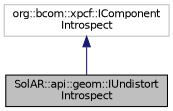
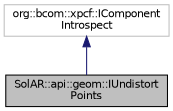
  digraph {
    node [fontname=Helvetica fontsize=10 shape=record style=filled]
-   n1 [color=black fillcolor=grey75 fontcolor=black height=0.2 label="SolAR::api::geom::IUndistort\lIntrospect" width=0.4]
+   n1 [color=black fillcolor=grey75 fontcolor=black height=0.2 label="SolAR::api::geom::IUndistort\lPoints" width=0.4]
    n2 [color=grey75 fillcolor=white height=0.2 label="org::bcom::xpcf::IComponent\lIntrospect" width=0.4]
    n2 -> n1 [color=midnightblue dir=back fontname=Helvetica fontsize=10 labelfontname=Helvetica labelfontsize=10 style=solid]
  }
